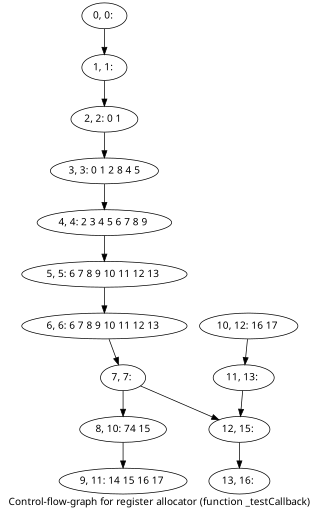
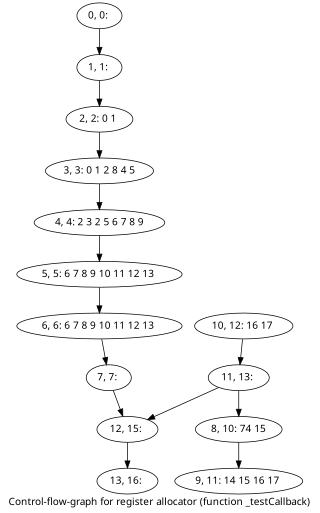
  digraph {
    fontname="Noto Sans"
    label="Control-flow-graph for register allocator (function _testCallback)"
    node [fontname="Noto Sans"]
    edge [fontname="Noto Sans"]
    n1 [label="0, 0: "]
    n2 [label="1, 1: "]
    n3 [label="2, 2: 0 1 "]
    n4 [label="3, 3: 0 1 2 8 4 5"]
-   n5 [label="4, 4: 2 3 4 5 6 7 8 9 "]
+   n5 [label="4, 4: 2 3 2 5 6 7 8 9"]
    n6 [label="5, 5: 6 7 8 9 10 11 12 13 "]
    n7 [label="6, 6: 6 7 8 9 10 11 12 13 "]
    n8 [label="7, 7: "]
    n9 [label="8, 10: 74 15"]
    n10 [label="12, 15: "]
    n11 [label="9, 11: 14 15 16 17 "]
    n12 [label="13, 16: "]
    n13 [label="10, 12: 16 17 "]
    n14 [label="11, 13: "]
    n1 -> n2
    n2 -> n3
    n3 -> n4
    n4 -> n5
    n5 -> n6
    n6 -> n7
    n7 -> n8
-   n8 -> n9
+   n14 -> n9
    n8 -> n10
    n9 -> n11
    n10 -> n12
    n13 -> n14
    n14 -> n10
  }
